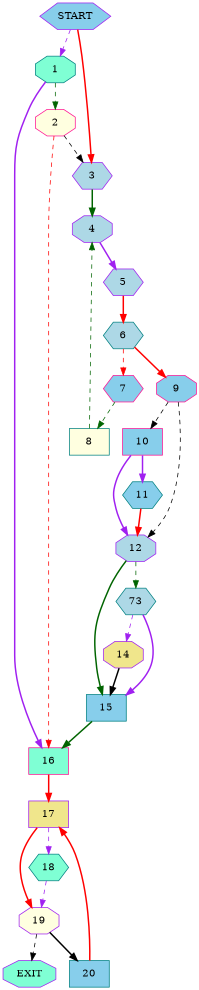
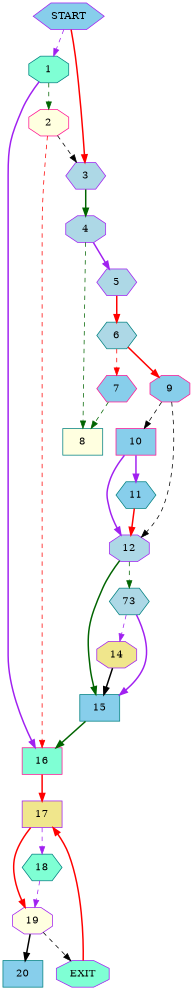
  digraph {
    node [color=purple fillcolor=skyblue shape=hexagon style=filled]
    edge [color=purple style=bold]
    n1 [label=START]
    1 [color=teal fillcolor=aquamarine shape=octagon]
    3 [fillcolor=lightblue]
    2 [color=deeppink fillcolor=lightyellow shape=octagon]
    16 [color=deeppink fillcolor=aquamarine shape=box]
    4 [fillcolor=lightblue shape=octagon]
    17 [fillcolor=khaki shape=box]
    5 [fillcolor=lightblue]
    6 [color=teal fillcolor=lightblue]
    7 [color=deeppink]
    9 [color=deeppink shape=octagon]
    8 [color=teal fillcolor=lightyellow shape=box]
    10 [color=deeppink shape=box]
    12 [fillcolor=lightblue shape=octagon]
    11 [color=teal]
    n16 [color=teal fillcolor=lightblue label=73]
    15 [color=teal shape=box]
    14 [fillcolor=khaki shape=octagon]
    18 [color=teal fillcolor=aquamarine]
    19 [fillcolor=lightyellow shape=octagon]
    20 [color=teal shape=box]
    n22 [fillcolor=aquamarine label=EXIT shape=octagon]
    n1 -> 1 [style=dashed]
    n1 -> 3 [color=red]
    1 -> 2 [color=darkgreen style=dashed]
    1 -> 16
    3 -> 4 [color=darkgreen]
    2 -> 3 [color=black style=dashed]
    2 -> 16 [color=red style=dashed]
    16 -> 17 [color=red]
    4 -> 5
    17 -> 18 [style=dashed]
    17 -> 19 [color=red]
    5 -> 6 [color=red]
    6 -> 7 [color=red style=dashed]
    6 -> 9 [color=red]
    7 -> 8 [color=darkgreen style=dashed]
    9 -> 10 [color=black style=dashed]
    9 -> 12 [color=black style=dashed]
-   8 -> 4 [color=darkgreen style=dashed]
+   4 -> 8 [color=darkgreen style=dashed]
    10 -> 12
    10 -> 11
    12 -> n16 [color=darkgreen style=dashed]
    12 -> 15 [color=darkgreen]
    11 -> 12 [color=red]
    n16 -> 15
    n16 -> 14 [style=dashed]
    15 -> 16 [color=darkgreen]
    14 -> 15 [color=black]
    18 -> 19 [style=dashed]
    19 -> 20 [color=black]
    19 -> n22 [color=black style=dashed]
-   20 -> 17 [color=red]
+   n22 -> 17 [color=red]
  }
